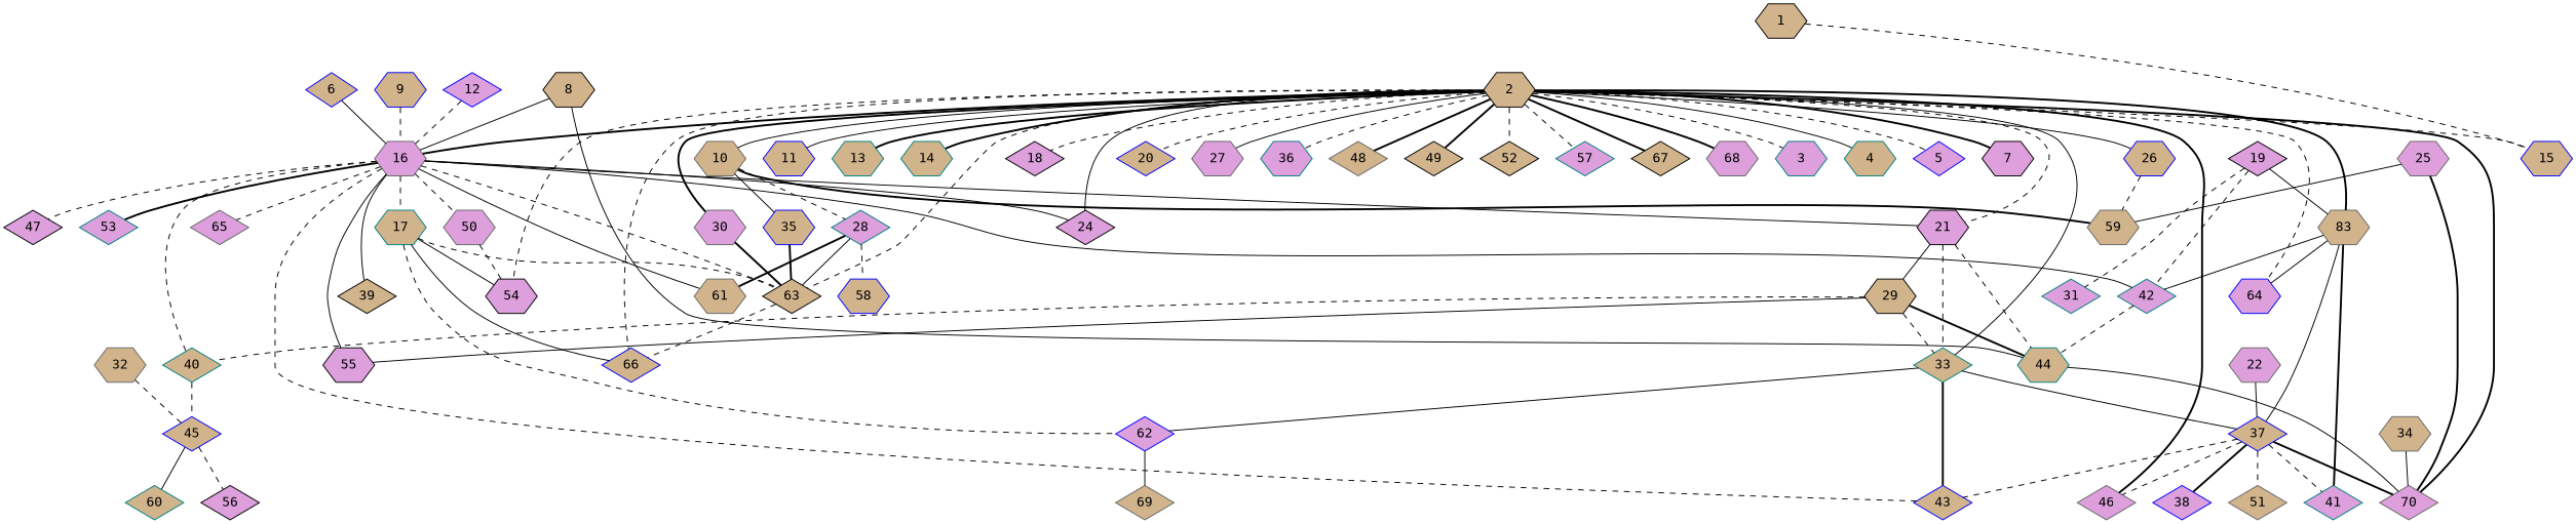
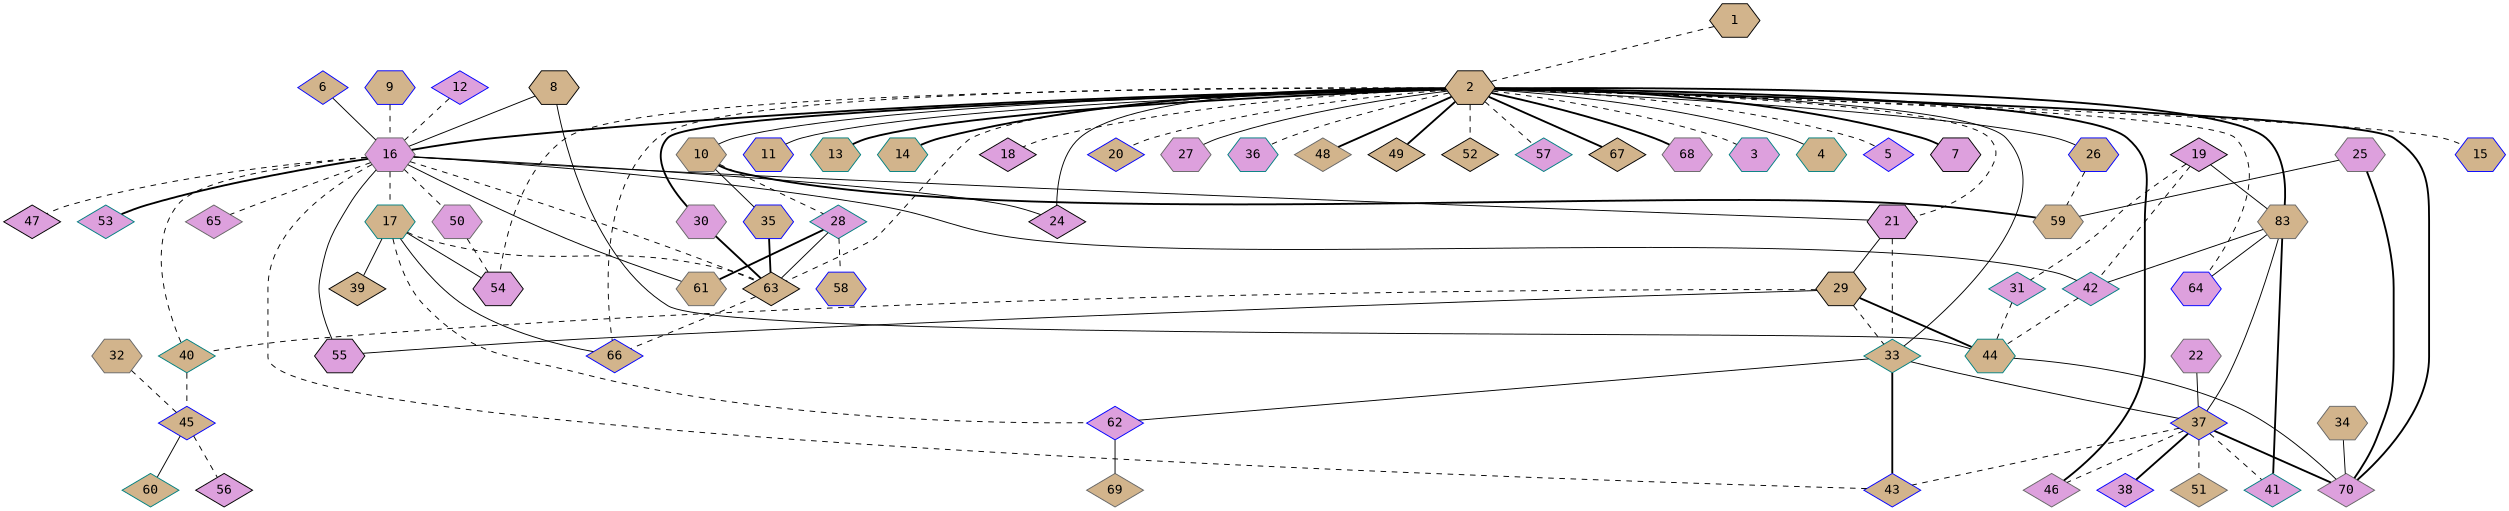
  graph {
    fontname="DejaVu Sans Mono"
    node [color=gray40 fillcolor=tan fontname="DejaVu Sans Mono" shape=hexagon style=filled]
    edge [fontname="DejaVu Sans Mono" style=dashed weight=1.0]
    1 [color=black]
    2 [color=black]
    3 [color=teal fillcolor=plum]
    4 [color=teal]
    5 [color=blue fillcolor=plum shape=diamond]
    7 [color=black fillcolor=plum]
    10
    11 [color=blue]
    13 [color=teal]
    14 [color=teal]
    15 [color=blue]
    16 [fillcolor=plum]
    18 [color=black fillcolor=plum shape=diamond]
    20 [color=blue shape=diamond]
    21 [color=black fillcolor=plum]
    n16 [label=83]
    24 [color=black fillcolor=plum shape=diamond]
    26 [color=blue]
    27 [fillcolor=plum]
    30 [fillcolor=plum]
    33 [color=teal shape=diamond]
    36 [color=teal fillcolor=plum]
    46 [fillcolor=plum shape=diamond]
    48 [shape=diamond]
    49 [color=black shape=diamond]
    52 [color=black shape=diamond]
    54 [color=black fillcolor=plum]
    57 [color=teal fillcolor=plum shape=diamond]
    63 [color=black shape=diamond]
    64 [color=blue fillcolor=plum]
    66 [color=blue shape=diamond]
    67 [color=black shape=diamond]
    68 [fillcolor=plum]
    70 [fillcolor=plum shape=diamond]
    28 [color=teal fillcolor=plum shape=diamond]
    35 [color=blue]
    59
    17 [color=teal]
    39 [color=black shape=diamond]
    40 [color=teal shape=diamond]
    42 [color=teal fillcolor=plum shape=diamond]
    43 [color=blue shape=diamond]
    47 [color=black fillcolor=plum shape=diamond]
    50 [fillcolor=plum]
    53 [color=teal fillcolor=plum shape=diamond]
    55 [color=black fillcolor=plum]
    61
    65 [fillcolor=plum shape=diamond]
    44 [color=teal]
    29 [color=black]
    37 [color=blue shape=diamond]
    41 [color=teal fillcolor=plum shape=diamond]
    62 [color=blue fillcolor=plum shape=diamond]
    6 [color=blue shape=diamond]
    8 [color=black]
    9 [color=blue]
    58 [color=blue]
    12 [color=blue fillcolor=plum shape=diamond]
    45 [color=blue shape=diamond]
    69 [shape=diamond]
    19 [color=black fillcolor=plum shape=diamond]
    31 [color=teal fillcolor=plum shape=diamond]
    22 [fillcolor=plum]
    38 [color=blue fillcolor=plum shape=diamond]
    51 [shape=diamond]
    25 [fillcolor=plum]
    32
    56 [color=black fillcolor=plum shape=diamond]
    60 [color=teal shape=diamond]
    34
-   1 -- 15
+   1 -- 2
    2 -- 3
    2 -- 4 [style=solid]
    2 -- 5
    2 -- 7 [style=bold]
    2 -- 10 [style=solid]
    2 -- 11 [style=solid]
    2 -- 13 [style=bold]
    2 -- 14 [style=bold]
    2 -- 15
    2 -- 16 [style=bold]
    2 -- 18
    2 -- 20
    2 -- 21
    2 -- n16 [style=bold]
    2 -- 24 [style=solid]
    2 -- 26 [style=solid]
    2 -- 27 [style=solid]
    2 -- 30 [style=bold]
    2 -- 33 [style=solid]
    2 -- 36
    2 -- 46 [style=bold]
    2 -- 48 [style=bold]
    2 -- 49 [style=bold]
    2 -- 52
    2 -- 54
    2 -- 57
    2 -- 63
    2 -- 64
    2 -- 66
    2 -- 67 [style=bold]
    2 -- 68 [style=bold]
    2 -- 70 [style=bold]
    10 -- 28 [weight=2.0]
    10 -- 35 [style=solid]
    10 -- 59 [style=bold]
    16 -- 21 [style=solid]
    16 -- 24 [style=solid]
    16 -- 63
    16 -- 17 [weight=2.0]
-   16 -- 39 [style=solid]
+   17 -- 39 [style=solid]
    16 -- 40
    16 -- 42 [style=solid]
    16 -- 43
    16 -- 47
    16 -- 50
    16 -- 53 [style=bold]
    16 -- 55 [style=solid]
    16 -- 61 [style=solid]
    16 -- 65
    21 -- 33
-   21 -- 44
+   31 -- 44
    21 -- 29 [style=solid]
    n16 -- 64 [style=solid]
    n16 -- 42 [style=solid]
    n16 -- 37 [style=solid]
    n16 -- 41 [style=bold]
    26 -- 59
    30 -- 63 [style=bold]
    33 -- 43 [style=bold]
    33 -- 37 [style=solid]
    33 -- 62 [style=solid]
    63 -- 66
    28 -- 63 [style=solid]
    28 -- 61 [style=bold]
    28 -- 58
    35 -- 63 [style=bold]
    17 -- 54 [style=solid]
    17 -- 63
    17 -- 66 [style=solid]
    17 -- 62
    40 -- 45 [weight=2.0]
    42 -- 44
    50 -- 54 [weight=2.0]
    44 -- 70 [style=solid]
    29 -- 33
    29 -- 40
    29 -- 55 [style=solid]
    29 -- 44 [style=bold]
    37 -- 46
    37 -- 70 [style=bold]
    37 -- 43
    37 -- 41
    37 -- 38 [style=bold]
    37 -- 51
    62 -- 69 [style=solid]
    6 -- 16 [style=solid]
    8 -- 16 [style=solid]
    8 -- 44 [style=solid]
    9 -- 16
    12 -- 16
    45 -- 56
    45 -- 60 [style=solid]
    19 -- n16 [style=solid]
    19 -- 42
    19 -- 31
    22 -- 37 [style=solid]
    25 -- 70 [style=bold]
    25 -- 59 [style=solid]
    32 -- 45
    34 -- 70 [style=solid]
  }
